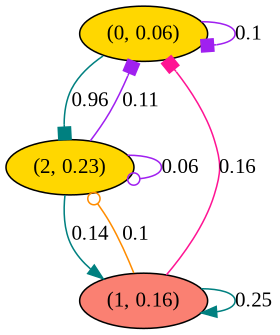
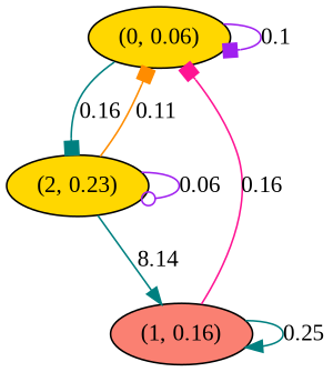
  digraph {
    fontname="Liberation Serif"
    node [fillcolor=gold fontname="Liberation Serif" style=filled]
    edge [arrowhead=box color=teal fontname="Liberation Serif"]
    n1 [label="(0, 0.06)"]
    n2 [label="(2, 0.23)"]
    n3 [fillcolor=salmon label="(1, 0.16)"]
    n1 -> n1 [color=purple label=0.1]
-   n1 -> n2 [label=0.96]
-   n2 -> n1 [color=purple label=0.11]
+   n1 -> n2 [label=0.16]
+   n2 -> n1 [color=darkorange label=0.11]
    n2 -> n2 [arrowhead=odot color=purple label=0.06]
-   n2 -> n3 [arrowhead=normal label=0.14]
+   n2 -> n3 [arrowhead=normal label=8.14]
    n3 -> n1 [color=deeppink label=0.16]
-   n3 -> n2 [arrowhead=odot color=darkorange label=0.1]
    n3 -> n3 [arrowhead=normal label=0.25]
  }
